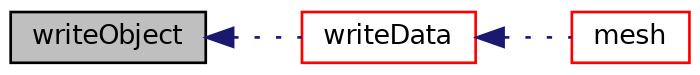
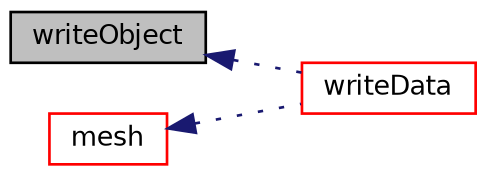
  digraph {
    rankdir=LR
    node [color=red fontname=Helvetica fontsize=10 shape=record]
    edge [color=midnightblue dir=back fontname=Helvetica fontsize=10 labelfontname=Helvetica labelfontsize=10 style=dotted]
    n1 [color=black fillcolor=grey75 fontcolor=black height=0.2 label=writeObject style=filled width=0.4]
    n2 [height=0.2 label=writeData width=0.4]
    n3 [height=0.2 label=mesh width=0.4]
    n1 -> n2
-   n2 -> n3
+   n3 -> n2
  }
